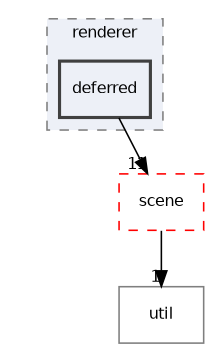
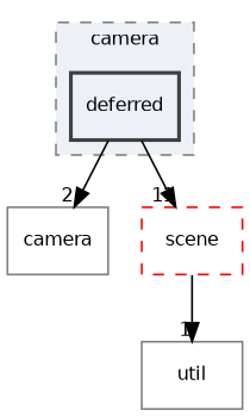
  digraph {
    compound=true
    node [color=grey50 fillcolor="#edf0f7" fontname=Helvetica fontsize=10 shape=box]
    edge [fontname=Helvetica fontsize=10 labeldistance=1.5 labelfontname=Helvetica labelfontsize=10]
    n1 [color=grey25 label=deferred style="filled,bold,"]
+   n2 [label=camera]
    n3 [color=red label=scene style="dashed,"]
    n4 [label=util]
    subgraph cluster_1 {
      bgcolor="#edf0f7"
      fontname=Helvetica
      fontsize=10
-     label=renderer
+     label=camera
      pencolor=grey50
      style="filled,dashed,"
      n1
    }
+   n1 -> n2 [headlabel=2]
    n1 -> n3 [headlabel=11]
    n3 -> n4 [headlabel=1]
  }
